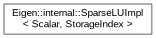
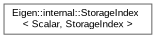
  digraph {
    rankdir=TB
    fontname="Liberation Sans"
-   n1 [color=grey40 fillcolor=white fontname="Liberation Sans" fontsize=10 height=0.2 label="Eigen::internal::SparseLUImpl\l\< Scalar, StorageIndex \>" shape=box style=filled width=0.4]
+   n1 [color=grey40 fillcolor=white fontname="Liberation Sans" fontsize=10 height=0.2 label="Eigen::internal::StorageIndex\l\< Scalar, StorageIndex \>" shape=box style=filled width=0.4]
  }
